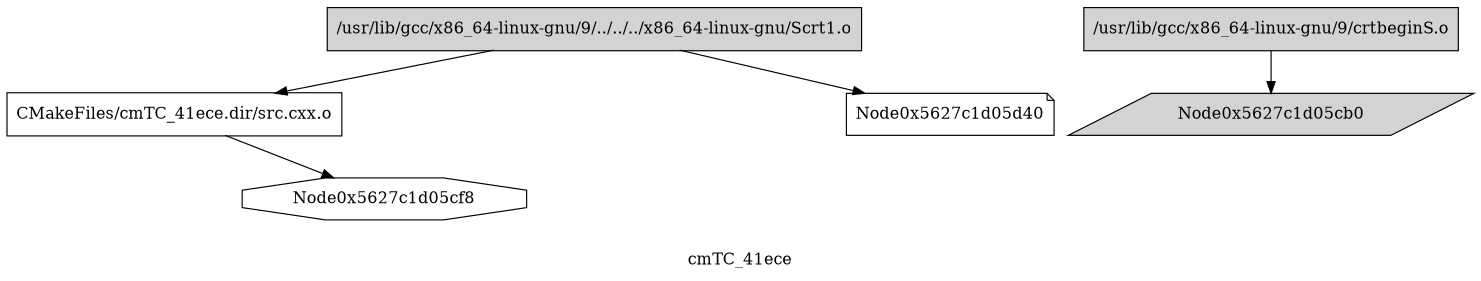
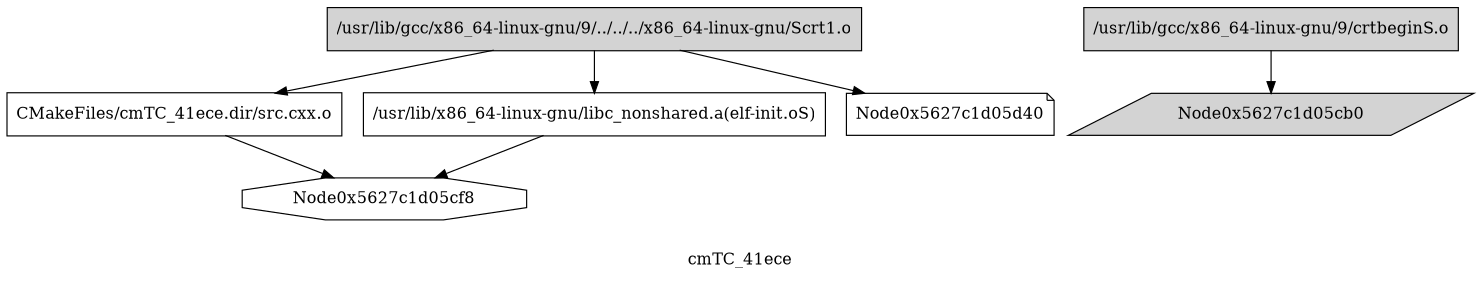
  digraph {
    label=cmTC_41ece
    node [fillcolor=white shape=record style=filled]
    n1 [fillcolor=lightgrey label="{/usr/lib/gcc/x86_64-linux-gnu/9/../../../x86_64-linux-gnu/Scrt1.o}"]
    n2 [label="{CMakeFiles/cmTC_41ece.dir/src.cxx.o}"]
+   n3 [label="{/usr/lib/x86_64-linux-gnu/libc_nonshared.a(elf-init.oS)}"]
    Node0x5627c1d05d40 [shape=note]
    Node0x5627c1d05cf8 [shape=octagon]
    n6 [fillcolor=lightgrey label="{/usr/lib/gcc/x86_64-linux-gnu/9/crtbeginS.o}"]
    Node0x5627c1d05cb0 [fillcolor=lightgrey shape=parallelogram]
    n1 -> n2
+   n1 -> n3
    n1 -> Node0x5627c1d05d40
    n2 -> Node0x5627c1d05cf8
+   n3 -> Node0x5627c1d05cf8
    n6 -> Node0x5627c1d05cb0
  }
